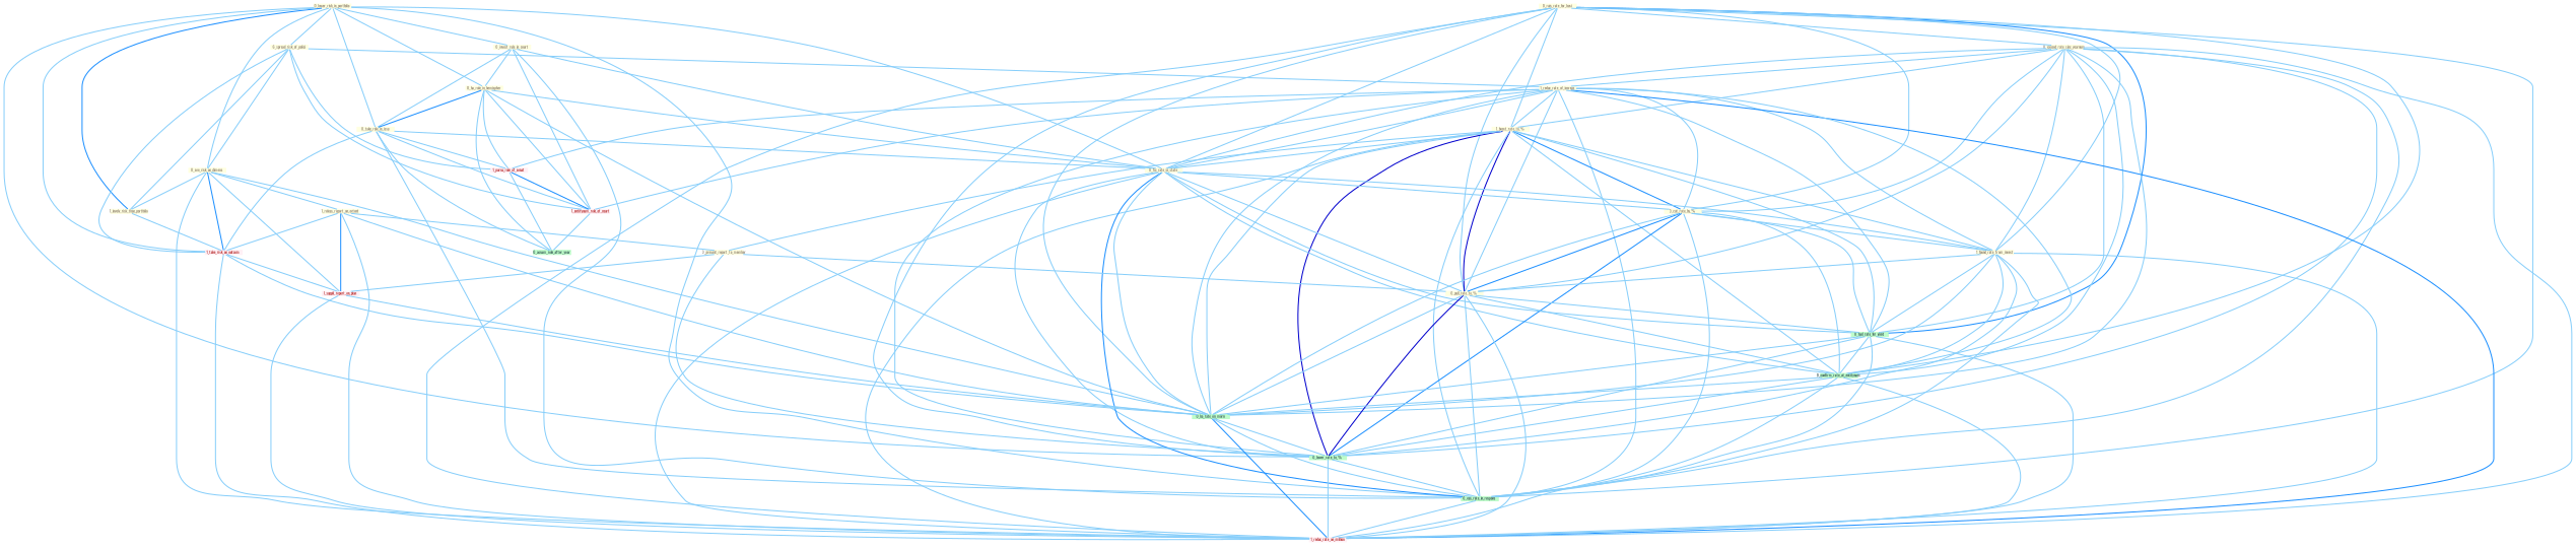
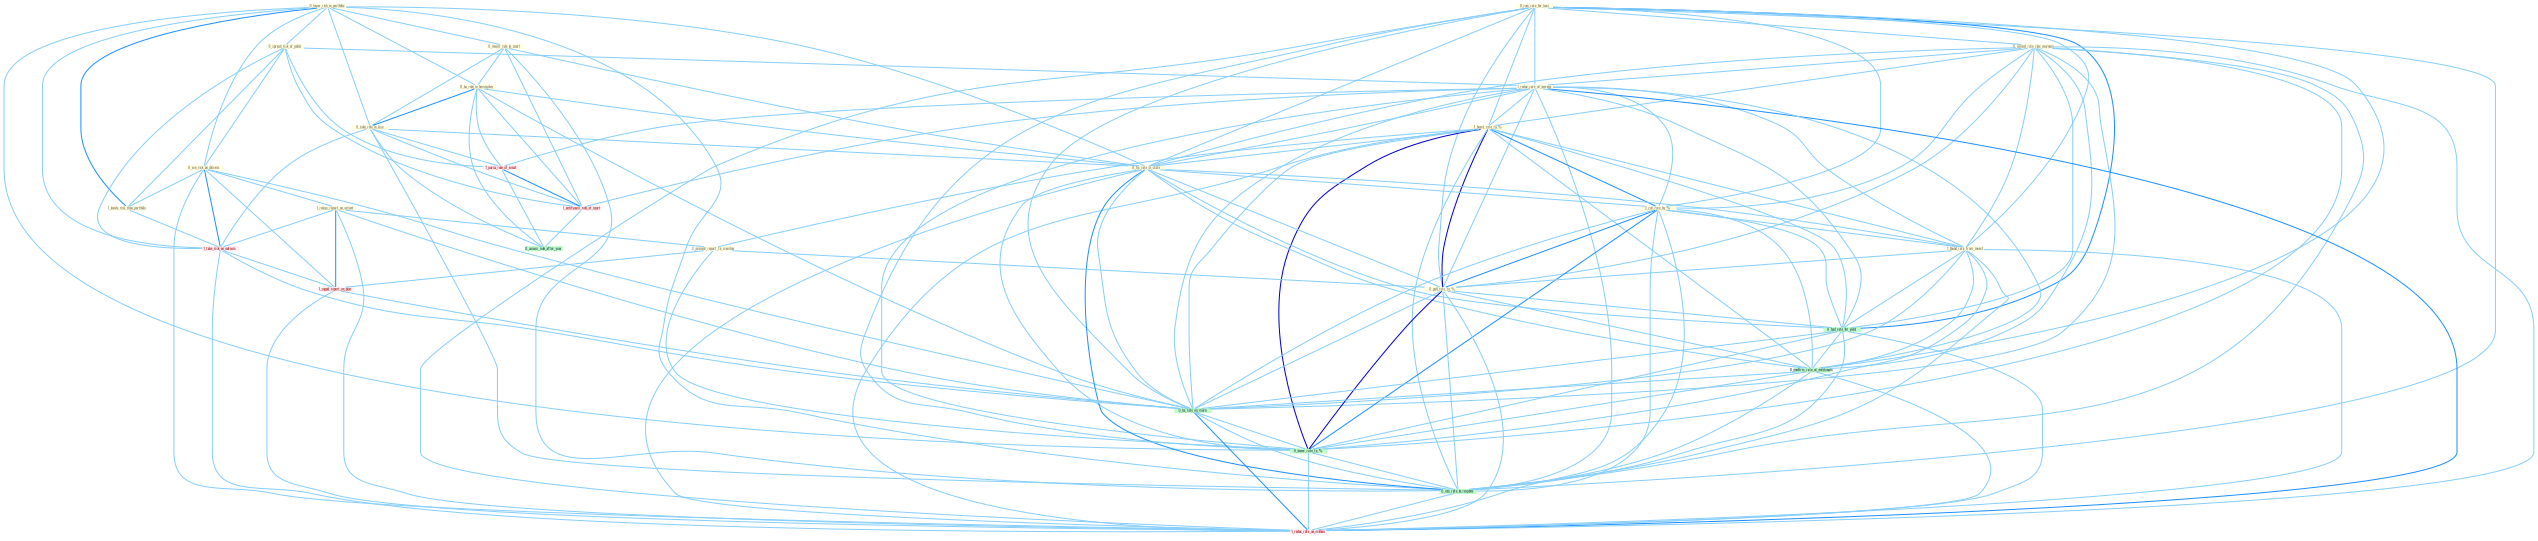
  graph {
    fontname=Oswald
    node [color="#ffffe0" fixedsize=true fontcolor="#8b7d6b" fontname=Oswald fontsize=4 shape=polygon style=filled]
    edge [color="#87cefa" fontname=Oswald w=1]
    "0_lower_risk_in_portfolio " [height=.06 width=.5]
    n2 [height=.06 label="0_invest_rule_in_court" width=.5]
    n3 [height=.06 label="6_spread_risk_of_polici" width=.5]
    "0_see_risk_on_dimens " [height=.06 width=.5]
    "1_involv_risk_than_portfolio " [height=.06 width=.5]
    "0_ha_role_in_hemispher " [height=.06 width=.5]
    "0_take_role_in_issu " [height=.06 width=.5]
    "0_rais_rate_for_busi " [height=.06 width=.5]
    "0_exceed_rate_sinc_yearnum " [height=.06 width=.5]
    "1_reduc_rate_of_increas " [height=.06 width=.5]
    "1_boost_rate_to_% " [height=.06 width=.5]
    "0_fix_rate_in_state " [height=.06 width=.5]
    "0_cut_rate_by_% " [height=.06 width=.5]
    "1_releas_report_on_extent " [height=.06 width=.5]
    "1_found_rate_from_invest " [height=.06 width=.5]
    "0_present_report_to_member " [height=.06 width=.5]
    "0_pull_rate_to_% " [height=.06 width=.5]
    "1_pursu_role_of_senat " [color="#fff0f5" fontcolor="#b22222" height=.06 width=.5]
    "1_take_risk_on_outcom " [color="#fff0f5" fontcolor="#b22222" height=.06 width=.5]
    "1_suppli_report_on_plan " [color="#fff0f5" fontcolor="#b22222" height=.06 width=.5]
    "1_entitynam_role_of_court " [color="#fff0f5" fontcolor="#b22222" height=.06 width=.5]
    "1_reduc_rate_on_million " [color="#fff0f5" fontcolor="#b22222" height=.06 width=.5]
-   "0_lower_rate_to_% " [color="#BDFCC9" fontcolor="#2f4f4f" height=.06 width=.5]
+   "0_lower_rate_to_% " [color="#BDFCC9" fontcolor="#2f4f4f" height=.06 width=.5 label="9_lower_rate_to_%"]
    "0_eas_rate_in_respons " [color="#BDFCC9" fontcolor="#2f4f4f" height=.06 width=.5]
    "0_ha_rate_on_morn " [color="#BDFCC9" fontcolor="#2f4f4f" height=.06 width=.5]
    "0_assum_role_after_year " [color="#BDFCC9" fontcolor="#2f4f4f" height=.06 width=.5]
    "0_had_rate_for_yield " [color="#BDFCC9" fontcolor="#2f4f4f" height=.06 width=.5]
    "0_confirm_rate_at_entitynam " [color="#BDFCC9" fontcolor="#2f4f4f" height=.06 width=.5]
    subgraph sub_1 {
      "0_lower_risk_in_portfolio "
      n2
      n3
      "0_see_risk_on_dimens "
      "1_involv_risk_than_portfolio "
      "0_ha_role_in_hemispher "
      "0_take_role_in_issu "
      "0_rais_rate_for_busi "
      "0_exceed_rate_sinc_yearnum "
      "1_reduc_rate_of_increas "
      "1_boost_rate_to_% "
      "0_fix_rate_in_state "
      "0_cut_rate_by_% "
      "1_releas_report_on_extent "
      "1_found_rate_from_invest "
      "0_present_report_to_member "
      "0_pull_rate_to_% "
    }
    subgraph sub_2 {
      "1_pursu_role_of_senat "
      "1_take_risk_on_outcom "
      "1_suppli_report_on_plan "
      "1_entitynam_role_of_court "
      "1_reduc_rate_on_million "
    }
    "0_lower_risk_in_portfolio " -- n2
    "0_lower_risk_in_portfolio " -- n3
    "0_lower_risk_in_portfolio " -- "0_see_risk_on_dimens "
    "0_lower_risk_in_portfolio " -- "1_involv_risk_than_portfolio " [color="#1e90ff" w=2]
    "0_lower_risk_in_portfolio " -- "0_ha_role_in_hemispher "
    "0_lower_risk_in_portfolio " -- "0_take_role_in_issu "
    "0_lower_risk_in_portfolio " -- "0_fix_rate_in_state "
    "0_lower_risk_in_portfolio " -- "1_take_risk_on_outcom "
    "0_lower_risk_in_portfolio " -- "0_lower_rate_to_% "
    "0_lower_risk_in_portfolio " -- "0_eas_rate_in_respons "
    n2 -- "0_ha_role_in_hemispher "
    n2 -- "0_take_role_in_issu "
    n2 -- "0_fix_rate_in_state "
    n2 -- "1_entitynam_role_of_court "
    n2 -- "0_eas_rate_in_respons "
    n3 -- "0_see_risk_on_dimens "
    n3 -- "1_involv_risk_than_portfolio "
    n3 -- "1_reduc_rate_of_increas "
    n3 -- "1_pursu_role_of_senat "
    n3 -- "1_take_risk_on_outcom "
    n3 -- "1_entitynam_role_of_court "
    "0_see_risk_on_dimens " -- "1_involv_risk_than_portfolio "
    "0_see_risk_on_dimens " -- "1_releas_report_on_extent "
    "0_see_risk_on_dimens " -- "1_take_risk_on_outcom " [color="#1e90ff" w=2]
    "0_see_risk_on_dimens " -- "1_suppli_report_on_plan "
    "0_see_risk_on_dimens " -- "1_reduc_rate_on_million "
    "0_see_risk_on_dimens " -- "0_ha_rate_on_morn "
    "1_involv_risk_than_portfolio " -- "1_take_risk_on_outcom "
    "0_ha_role_in_hemispher " -- "0_take_role_in_issu " [color="#1e90ff" w=2]
    "0_ha_role_in_hemispher " -- "0_fix_rate_in_state "
    "0_ha_role_in_hemispher " -- "1_pursu_role_of_senat "
    "0_ha_role_in_hemispher " -- "1_entitynam_role_of_court "
    "0_ha_role_in_hemispher " -- "0_ha_rate_on_morn "
    "0_ha_role_in_hemispher " -- "0_assum_role_after_year "
    "0_take_role_in_issu " -- "0_fix_rate_in_state "
    "0_take_role_in_issu " -- "1_pursu_role_of_senat "
    "0_take_role_in_issu " -- "1_take_risk_on_outcom "
    "0_take_role_in_issu " -- "1_entitynam_role_of_court "
    "0_take_role_in_issu " -- "0_eas_rate_in_respons "
    "0_take_role_in_issu " -- "0_assum_role_after_year "
    "0_rais_rate_for_busi " -- "0_exceed_rate_sinc_yearnum "
+   "0_rais_rate_for_busi " -- "1_reduc_rate_of_increas "
    "0_rais_rate_for_busi " -- "1_boost_rate_to_% "
    "0_rais_rate_for_busi " -- "0_fix_rate_in_state "
    "0_rais_rate_for_busi " -- "0_cut_rate_by_% "
    "0_rais_rate_for_busi " -- "1_found_rate_from_invest "
    "0_rais_rate_for_busi " -- "0_pull_rate_to_% "
    "0_rais_rate_for_busi " -- "1_reduc_rate_on_million "
    "0_rais_rate_for_busi " -- "0_lower_rate_to_% "
    "0_rais_rate_for_busi " -- "0_eas_rate_in_respons "
    "0_rais_rate_for_busi " -- "0_ha_rate_on_morn "
    "0_rais_rate_for_busi " -- "0_had_rate_for_yield " [color="#1e90ff" w=2]
    "0_rais_rate_for_busi " -- "0_confirm_rate_at_entitynam "
    "0_exceed_rate_sinc_yearnum " -- "1_reduc_rate_of_increas "
    "0_exceed_rate_sinc_yearnum " -- "1_boost_rate_to_% "
    "0_exceed_rate_sinc_yearnum " -- "0_fix_rate_in_state "
    "0_exceed_rate_sinc_yearnum " -- "0_cut_rate_by_% "
    "0_exceed_rate_sinc_yearnum " -- "1_found_rate_from_invest "
    "0_exceed_rate_sinc_yearnum " -- "0_pull_rate_to_% "
    "0_exceed_rate_sinc_yearnum " -- "1_reduc_rate_on_million "
    "0_exceed_rate_sinc_yearnum " -- "0_lower_rate_to_% "
    "0_exceed_rate_sinc_yearnum " -- "0_eas_rate_in_respons "
    "0_exceed_rate_sinc_yearnum " -- "0_ha_rate_on_morn "
    "0_exceed_rate_sinc_yearnum " -- "0_had_rate_for_yield "
    "0_exceed_rate_sinc_yearnum " -- "0_confirm_rate_at_entitynam "
    "1_reduc_rate_of_increas " -- "1_boost_rate_to_% "
    "1_reduc_rate_of_increas " -- "0_fix_rate_in_state "
    "1_reduc_rate_of_increas " -- "0_cut_rate_by_% "
    "1_reduc_rate_of_increas " -- "1_found_rate_from_invest "
    "1_reduc_rate_of_increas " -- "0_pull_rate_to_% "
    "1_reduc_rate_of_increas " -- "1_pursu_role_of_senat "
    "1_reduc_rate_of_increas " -- "1_entitynam_role_of_court "
    "1_reduc_rate_of_increas " -- "1_reduc_rate_on_million " [color="#1e90ff" w=2]
    "1_reduc_rate_of_increas " -- "0_lower_rate_to_% "
    "1_reduc_rate_of_increas " -- "0_eas_rate_in_respons "
    "1_reduc_rate_of_increas " -- "0_ha_rate_on_morn "
    "1_reduc_rate_of_increas " -- "0_had_rate_for_yield "
    "1_reduc_rate_of_increas " -- "0_confirm_rate_at_entitynam "
    "1_boost_rate_to_% " -- "0_fix_rate_in_state "
    "1_boost_rate_to_% " -- "0_cut_rate_by_% " [color="#1e90ff" w=2]
    "1_boost_rate_to_% " -- "1_found_rate_from_invest "
    "1_boost_rate_to_% " -- "0_present_report_to_member "
    "1_boost_rate_to_% " -- "0_pull_rate_to_% " [color="#0000cd" w=3]
    "1_boost_rate_to_% " -- "1_reduc_rate_on_million "
    "1_boost_rate_to_% " -- "0_lower_rate_to_% " [color="#0000cd" w=3]
    "1_boost_rate_to_% " -- "0_eas_rate_in_respons "
    "1_boost_rate_to_% " -- "0_ha_rate_on_morn "
    "1_boost_rate_to_% " -- "0_had_rate_for_yield "
    "1_boost_rate_to_% " -- "0_confirm_rate_at_entitynam "
    "0_fix_rate_in_state " -- "0_cut_rate_by_% "
    "0_fix_rate_in_state " -- "1_found_rate_from_invest "
    "0_fix_rate_in_state " -- "0_pull_rate_to_% "
    "0_fix_rate_in_state " -- "1_reduc_rate_on_million "
    "0_fix_rate_in_state " -- "0_lower_rate_to_% "
    "0_fix_rate_in_state " -- "0_eas_rate_in_respons " [color="#1e90ff" w=2]
    "0_fix_rate_in_state " -- "0_ha_rate_on_morn "
    "0_fix_rate_in_state " -- "0_had_rate_for_yield "
    "0_fix_rate_in_state " -- "0_confirm_rate_at_entitynam "
    "0_cut_rate_by_% " -- "1_found_rate_from_invest "
    "0_cut_rate_by_% " -- "0_pull_rate_to_% " [color="#1e90ff" w=2]
    "0_cut_rate_by_% " -- "1_reduc_rate_on_million "
    "0_cut_rate_by_% " -- "0_lower_rate_to_% " [color="#1e90ff" w=2]
+   "0_cut_rate_by_% " -- "0_eas_rate_in_respons "
    "0_cut_rate_by_% " -- "0_ha_rate_on_morn "
    "0_cut_rate_by_% " -- "0_had_rate_for_yield "
    "0_cut_rate_by_% " -- "0_confirm_rate_at_entitynam "
    "1_releas_report_on_extent " -- "0_present_report_to_member "
    "1_releas_report_on_extent " -- "1_take_risk_on_outcom "
    "1_releas_report_on_extent " -- "1_suppli_report_on_plan " [color="#1e90ff" w=2]
    "1_releas_report_on_extent " -- "1_reduc_rate_on_million "
    "1_releas_report_on_extent " -- "0_ha_rate_on_morn "
    "1_found_rate_from_invest " -- "0_pull_rate_to_% "
    "1_found_rate_from_invest " -- "1_reduc_rate_on_million "
    "1_found_rate_from_invest " -- "0_lower_rate_to_% "
    "1_found_rate_from_invest " -- "0_eas_rate_in_respons "
    "1_found_rate_from_invest " -- "0_ha_rate_on_morn "
    "1_found_rate_from_invest " -- "0_had_rate_for_yield "
    "1_found_rate_from_invest " -- "0_confirm_rate_at_entitynam "
    "0_present_report_to_member " -- "0_pull_rate_to_% "
    "0_present_report_to_member " -- "1_suppli_report_on_plan "
    "0_present_report_to_member " -- "0_lower_rate_to_% "
    "0_pull_rate_to_% " -- "1_reduc_rate_on_million "
    "0_pull_rate_to_% " -- "0_lower_rate_to_% " [color="#0000cd" w=3]
    "0_pull_rate_to_% " -- "0_eas_rate_in_respons "
    "0_pull_rate_to_% " -- "0_ha_rate_on_morn "
    "0_pull_rate_to_% " -- "0_had_rate_for_yield "
    "0_pull_rate_to_% " -- "0_confirm_rate_at_entitynam "
    "1_pursu_role_of_senat " -- "1_entitynam_role_of_court " [color="#1e90ff" w=2]
    "1_pursu_role_of_senat " -- "0_assum_role_after_year "
    "1_take_risk_on_outcom " -- "1_suppli_report_on_plan "
    "1_take_risk_on_outcom " -- "1_reduc_rate_on_million "
    "1_take_risk_on_outcom " -- "0_ha_rate_on_morn "
    "1_suppli_report_on_plan " -- "1_reduc_rate_on_million "
    "1_suppli_report_on_plan " -- "0_ha_rate_on_morn "
    "1_entitynam_role_of_court " -- "0_assum_role_after_year "
    "0_lower_rate_to_% " -- "1_reduc_rate_on_million "
    "0_lower_rate_to_% " -- "0_eas_rate_in_respons "
    "0_eas_rate_in_respons " -- "1_reduc_rate_on_million "
    "0_ha_rate_on_morn " -- "1_reduc_rate_on_million " [color="#1e90ff" w=2]
    "0_ha_rate_on_morn " -- "0_lower_rate_to_% "
    "0_ha_rate_on_morn " -- "0_eas_rate_in_respons "
    "0_had_rate_for_yield " -- "1_reduc_rate_on_million "
    "0_had_rate_for_yield " -- "0_lower_rate_to_% "
    "0_had_rate_for_yield " -- "0_eas_rate_in_respons "
    "0_had_rate_for_yield " -- "0_ha_rate_on_morn "
    "0_had_rate_for_yield " -- "0_confirm_rate_at_entitynam "
    "0_confirm_rate_at_entitynam " -- "1_reduc_rate_on_million "
    "0_confirm_rate_at_entitynam " -- "0_lower_rate_to_% "
    "0_confirm_rate_at_entitynam " -- "0_eas_rate_in_respons "
    "0_confirm_rate_at_entitynam " -- "0_ha_rate_on_morn "
  }
